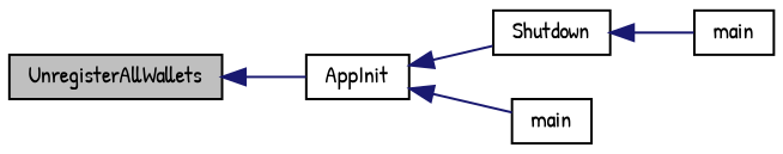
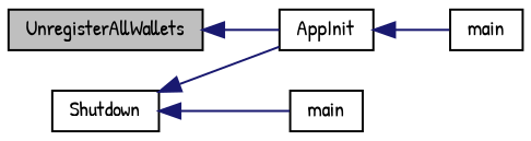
  digraph {
    fontname="Patrick Hand"
    rankdir=LR
    node [color=black fillcolor=white fontname="Patrick Hand" fontsize=10 shape=record style=filled]
    edge [color=midnightblue dir=back fontname="Patrick Hand" fontsize=10 labelfontname=Helvetica labelfontsize=10 style=solid]
    n1 [fillcolor=grey75 fontcolor=black height=0.2 label=UnregisterAllWallets width=0.4]
    n2 [height=0.2 label=AppInit width=0.4]
    n3 [height=0.2 label=Shutdown width=0.4]
    n4 [height=0.2 label=main width=0.4]
    n5 [height=0.2 label=main width=0.4]
    n1 -> n2
    n2 -> n5
-   n2 -> n3
+   n3 -> n2
    n3 -> n4
  }
